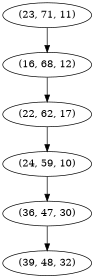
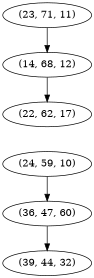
  digraph {
    n1 [label="(23, 71, 11)"]
-   "(16, 68, 12)"
+   "(16, 68, 12)" [label="(14, 68, 12)"]
    "(22, 62, 17)"
    n4 [label="(24, 59, 10)"]
-   "(36, 47, 30)"
-   "(39, 44, 32)" [label="(39, 48, 32)"]
+   "(36, 47, 30)" [label="(36, 47, 60)"]
+   "(39, 44, 32)"
    n1 -> "(16, 68, 12)"
    "(16, 68, 12)" -> "(22, 62, 17)"
-   "(22, 62, 17)" -> n4
    n4 -> "(36, 47, 30)"
    "(36, 47, 30)" -> "(39, 44, 32)"
  }
